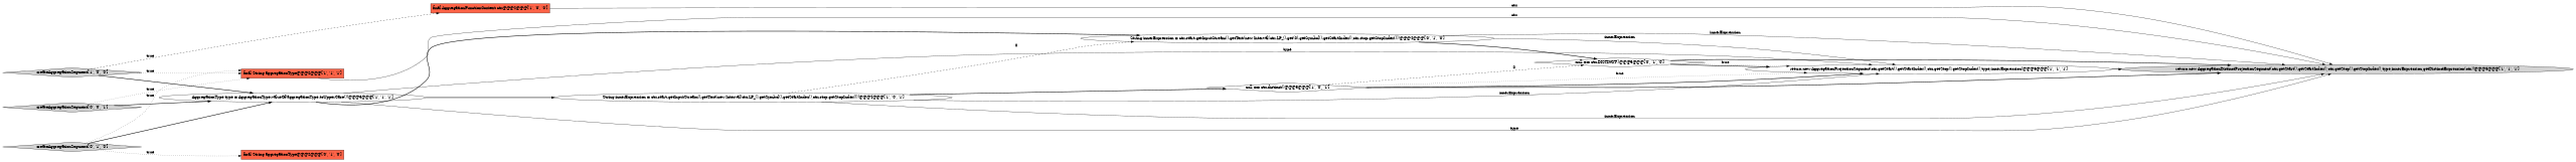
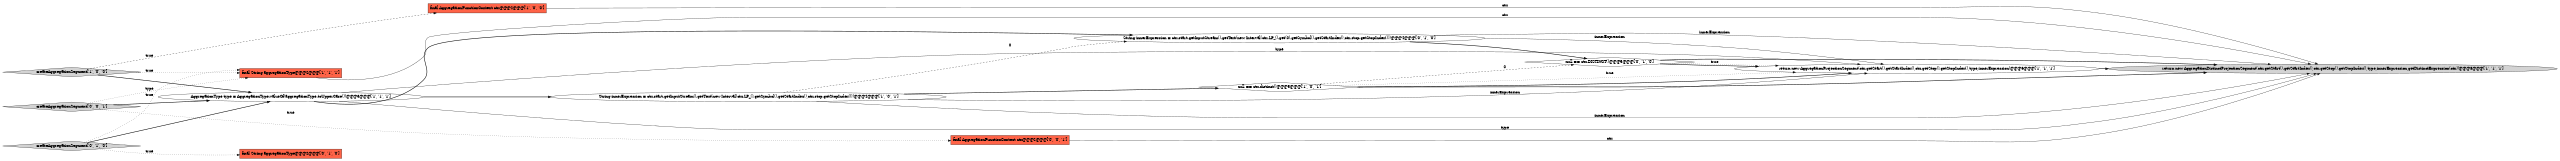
  digraph {
    rankdir=LR
    node [fillcolor=white shape=diamond style=filled]
    edge [style=bold]
    n1 [fillcolor=lightgray label="createAggregationSegment['1', '0', '0']"]
    n2 [fillcolor=tomato label="final String aggregationType@@@2@@@['1', '1', '1']" shape=box]
    n3 [fillcolor=tomato label="final AggregationFunctionContext ctx@@@2@@@['1', '0', '0']" shape=box]
    n4 [label="AggregationType type = AggregationType.valueOf(aggregationType.toUpperCase())@@@3@@@['1', '1', '1']" shape=ellipse]
    n5 [fillcolor=lightgray label="return new AggregationDistinctProjectionSegment(ctx.getStart().getStartIndex(),ctx.getStop().getStopIndex(),type,innerExpression,getDistinctExpression(ctx))@@@8@@@['1', '1', '1']" shape=ellipse]
    n6 [label="String innerExpression = ctx.start.getInputStream().getText(new Interval(ctx.LP_().get(0).getSymbol().getStartIndex(),ctx.stop.getStopIndex()))@@@4@@@['0', '1', '0']" shape=ellipse]
    n7 [label="return new AggregationProjectionSegment(ctx.getStart().getStartIndex(),ctx.getStop().getStopIndex(),type,innerExpression)@@@6@@@['1', '1', '1']" shape=ellipse]
    n8 [label="String innerExpression = ctx.start.getInputStream().getText(new Interval(ctx.LP_().getSymbol().getStartIndex(),ctx.stop.getStopIndex()))@@@4@@@['1', '0', '1']" shape=ellipse]
    n9 [label="null == ctx.DISTINCT()@@@5@@@['0', '1', '0']"]
    n10 [fillcolor=tomato label="final String aggregationType@@@2@@@['0', '1', '0']" shape=box]
    n11 [fillcolor=lightgray label="createAggregationSegment['0', '0', '1']"]
+   n12 [fillcolor=tomato label="final AggregationFunctionContext ctx@@@2@@@['0', '0', '1']" shape=box]
    n13 [label="null == ctx.distinct()@@@5@@@['1', '0', '1']"]
    n14 [fillcolor=lightgray label="createAggregationSegment['0', '1', '0']"]
    n1 -> n2 [label=true style=dotted]
    n1 -> n3 [label=true style=dashed]
    n1 -> n4
    n2 -> n5 [label=ctx style=solid]
    n3 -> n5 [label=ctx style=solid]
    n4 -> n5 [label=type style=solid]
    n4 -> n6
    n4 -> n7 [label=type style=solid]
    n4 -> n8
    n6 -> n5 [label=innerExpression style=solid]
    n6 -> n7 [label=innerExpression style=solid]
    n6 -> n9
    n7 -> n5
    n8 -> n5 [label=innerExpression style=solid]
    n8 -> n6 [label=0 style=dashed]
    n8 -> n7 [label=innerExpression style=solid]
    n8 -> n13
    n9 -> n5
    n9 -> n7
    n9 -> n7 [label=true style=dotted]
-   n11 -> n2 [label=true style=dotted]
+   n11 -> n2 [label=type style=dotted]
    n11 -> n4
+   n11 -> n12 [label=true style=dotted]
+   n12 -> n5 [label=ctx style=solid]
    n13 -> n5
    n13 -> n7 [label=true style=dotted]
    n13 -> n7
    n13 -> n9 [label=0 style=dashed]
    n14 -> n2 [label=true style=dotted]
    n14 -> n4
    n14 -> n10 [label=true style=dotted]
  }
